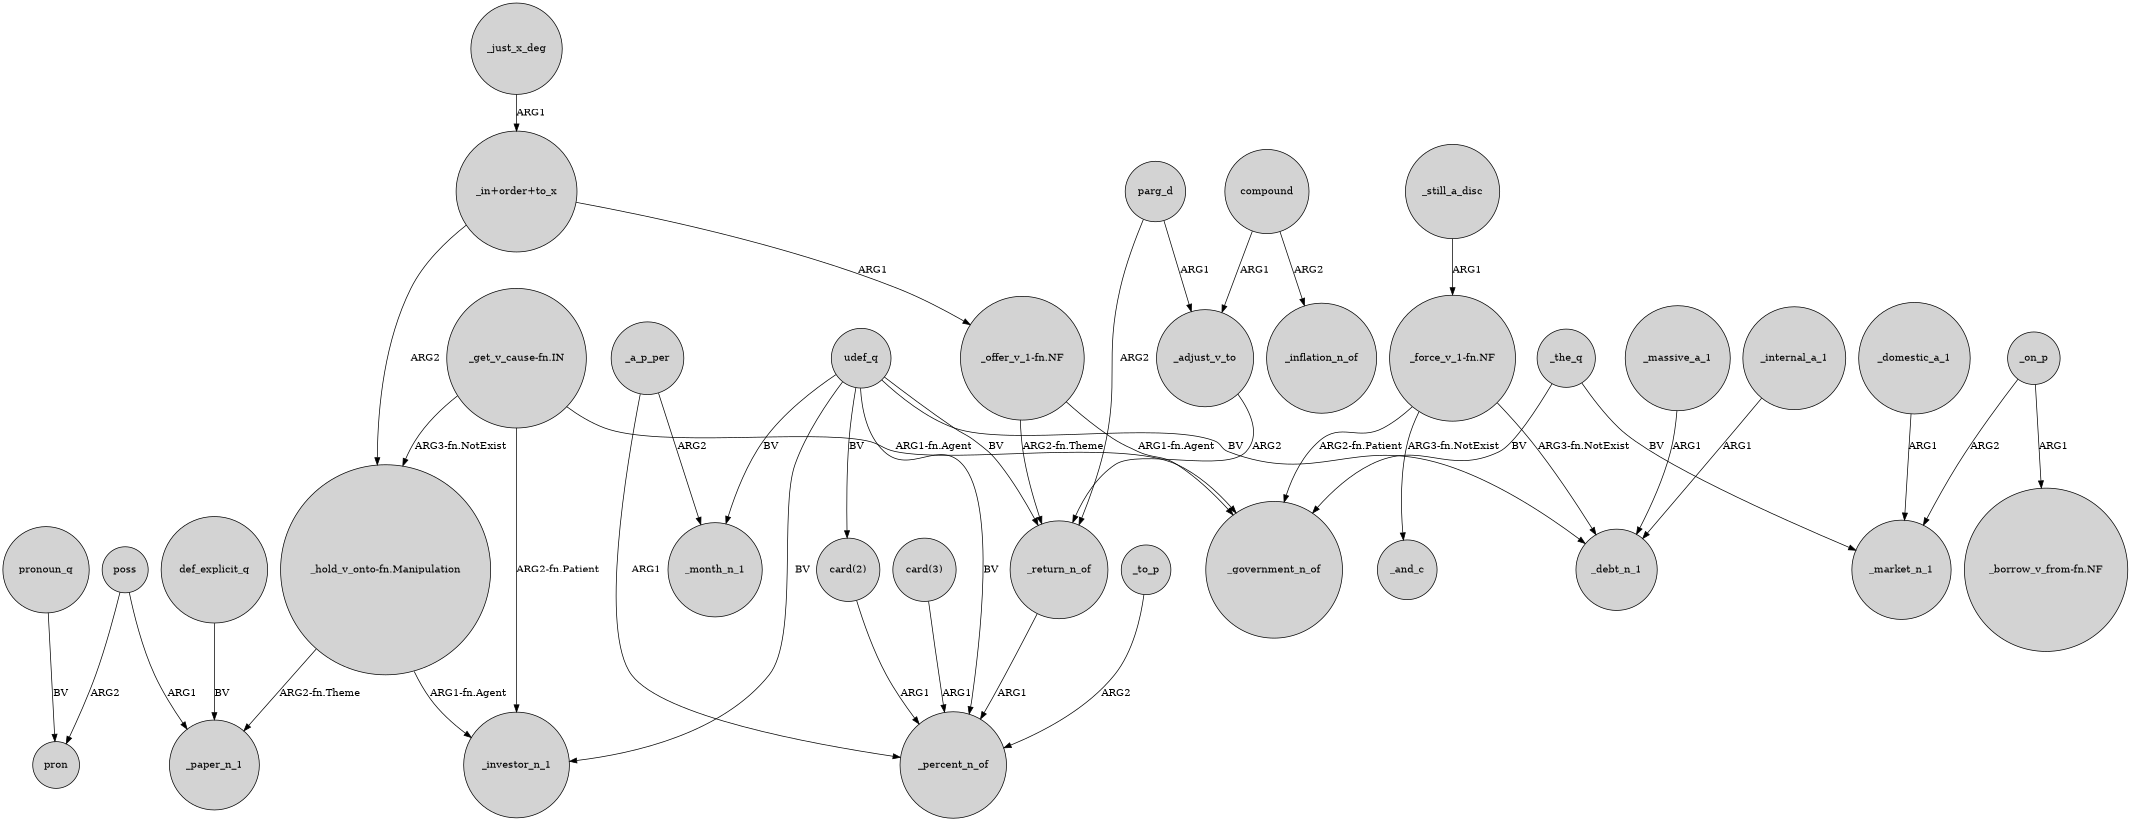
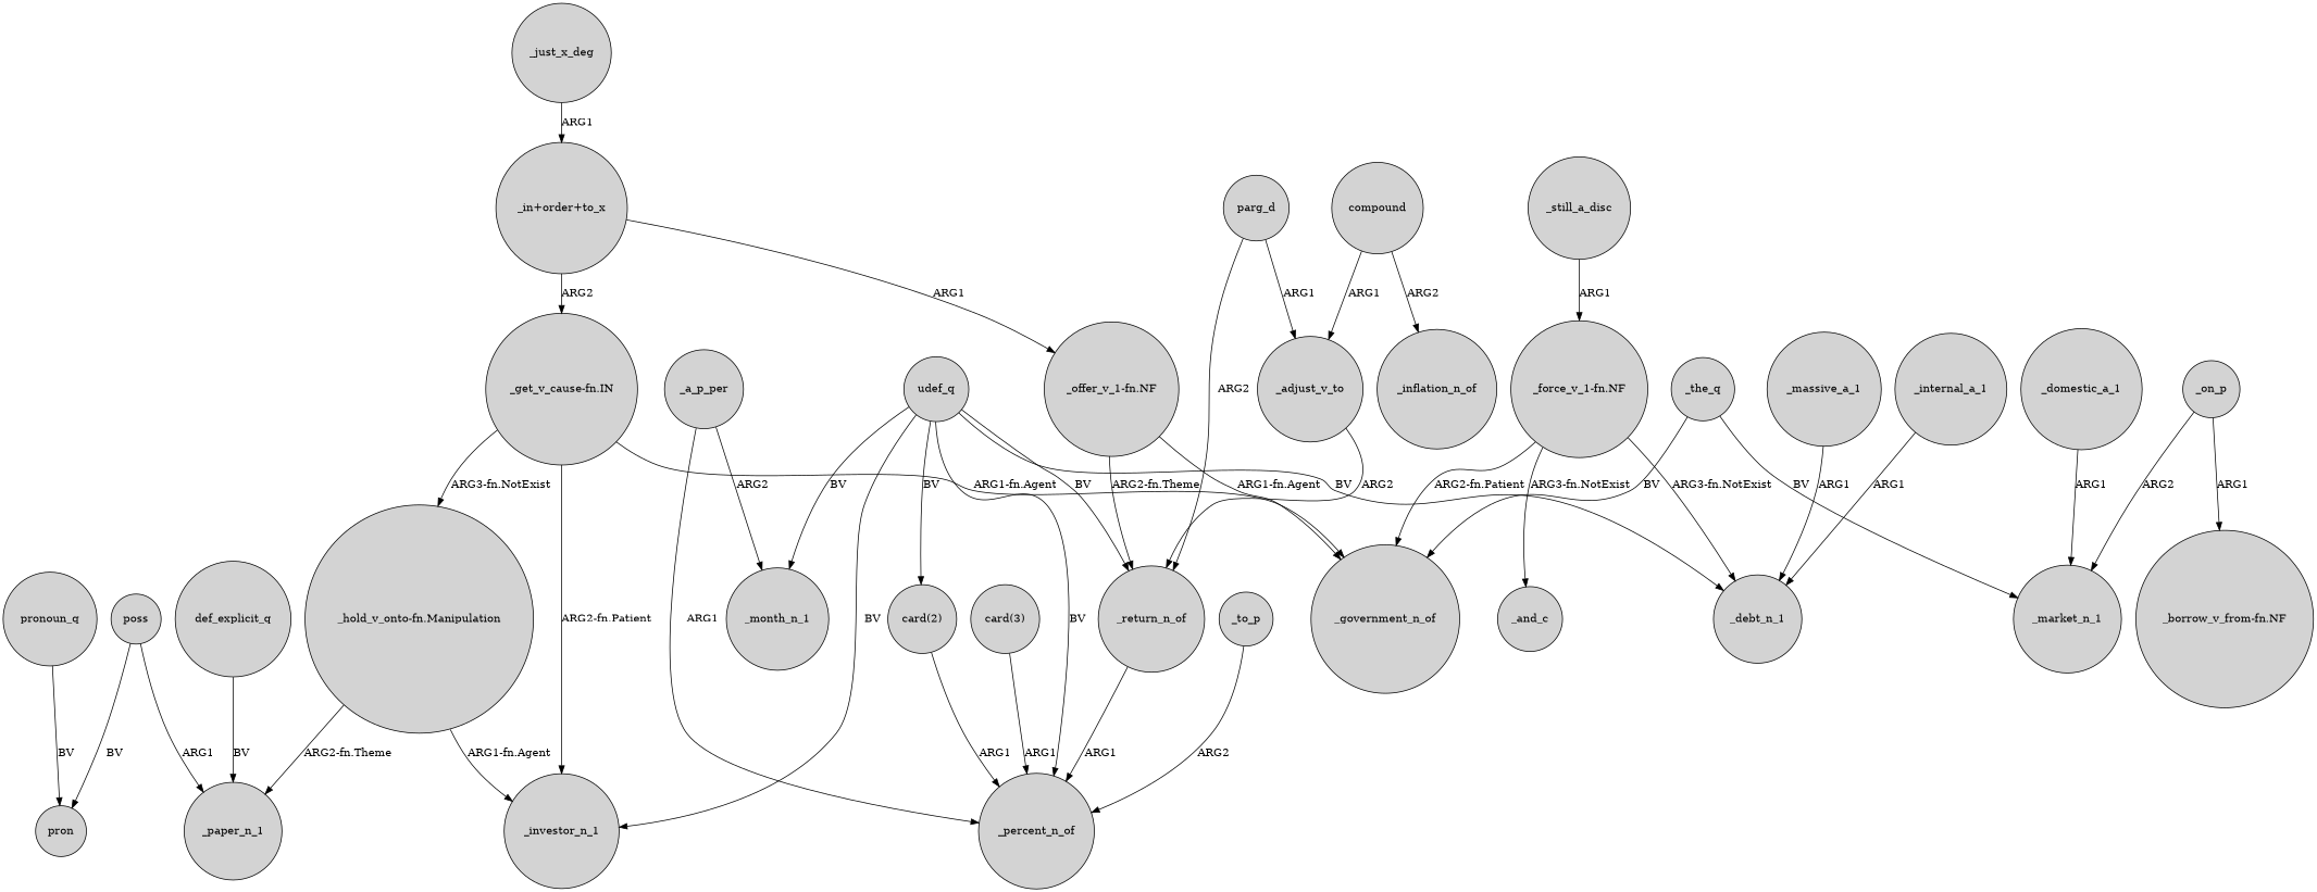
  digraph {
    node [shape=circle style=filled]
    _just_x_deg
    "_in+order+to_x"
    "_get_v_cause-fn.IN"
    "_offer_v_1-fn.NF"
    _investor_n_1
    "_hold_v_onto-fn.Manipulation"
    _government_n_of
    _return_n_of
    udef_q
    _debt_n_1
    _percent_n_of
    _month_n_1
    "card(2)"
    _internal_a_1
    poss
    pron
    _paper_n_1
    "_force_v_1-fn.NF"
    _and_c
    parg_d
    _adjust_v_to
    _a_p_per
    def_explicit_q
    _massive_a_1
    _on_p
    "_borrow_v_from-fn.NF"
    _market_n_1
    _domestic_a_1
    pronoun_q
    compound
    _inflation_n_of
    _still_a_disc
    _to_p
    _the_q
    "card(3)"
    _just_x_deg -> "_in+order+to_x" [label=ARG1]
-   "_in+order+to_x" -> "_hold_v_onto-fn.Manipulation" [label=ARG2]
+   "_in+order+to_x" -> "_get_v_cause-fn.IN" [label=ARG2]
    "_in+order+to_x" -> "_offer_v_1-fn.NF" [label=ARG1]
    "_get_v_cause-fn.IN" -> _investor_n_1 [label="ARG2-fn.Patient"]
    "_get_v_cause-fn.IN" -> "_hold_v_onto-fn.Manipulation" [label="ARG3-fn.NotExist"]
    "_get_v_cause-fn.IN" -> _government_n_of [label="ARG1-fn.Agent"]
    "_offer_v_1-fn.NF" -> _government_n_of [label="ARG1-fn.Agent"]
    "_offer_v_1-fn.NF" -> _return_n_of [label="ARG2-fn.Theme"]
    "_hold_v_onto-fn.Manipulation" -> _investor_n_1 [label="ARG1-fn.Agent"]
    "_hold_v_onto-fn.Manipulation" -> _paper_n_1 [label="ARG2-fn.Theme"]
    _return_n_of -> _percent_n_of [label=ARG1]
    udef_q -> _investor_n_1 [label=BV]
    udef_q -> _return_n_of [label=BV]
    udef_q -> _debt_n_1 [label=BV]
    udef_q -> _percent_n_of [label=BV]
    udef_q -> _month_n_1 [label=BV]
    udef_q -> "card(2)" [label=BV]
    "card(2)" -> _percent_n_of [label=ARG1]
    _internal_a_1 -> _debt_n_1 [label=ARG1]
-   poss -> pron [label=ARG2]
+   poss -> pron [label=BV]
    poss -> _paper_n_1 [label=ARG1]
    "_force_v_1-fn.NF" -> _government_n_of [label="ARG2-fn.Patient"]
    "_force_v_1-fn.NF" -> _debt_n_1 [label="ARG3-fn.NotExist"]
    "_force_v_1-fn.NF" -> _and_c [label="ARG3-fn.NotExist"]
    parg_d -> _return_n_of [label=ARG2]
    parg_d -> _adjust_v_to [label=ARG1]
    _adjust_v_to -> _return_n_of [label=ARG2]
    _a_p_per -> _percent_n_of [label=ARG1]
    _a_p_per -> _month_n_1 [label=ARG2]
    def_explicit_q -> _paper_n_1 [label=BV]
    _massive_a_1 -> _debt_n_1 [label=ARG1]
    _on_p -> "_borrow_v_from-fn.NF" [label=ARG1]
    _on_p -> _market_n_1 [label=ARG2]
    _domestic_a_1 -> _market_n_1 [label=ARG1]
    pronoun_q -> pron [label=BV]
    compound -> _adjust_v_to [label=ARG1]
    compound -> _inflation_n_of [label=ARG2]
    _still_a_disc -> "_force_v_1-fn.NF" [label=ARG1]
    _to_p -> _percent_n_of [label=ARG2]
    _the_q -> _government_n_of [label=BV]
    _the_q -> _market_n_1 [label=BV]
    "card(3)" -> _percent_n_of [label=ARG1]
  }
